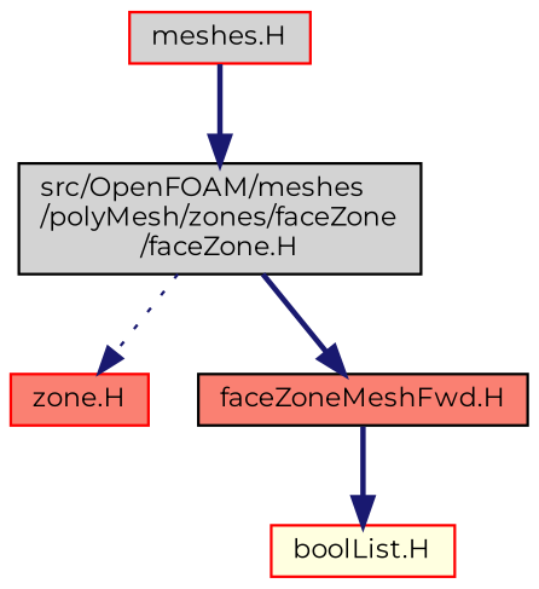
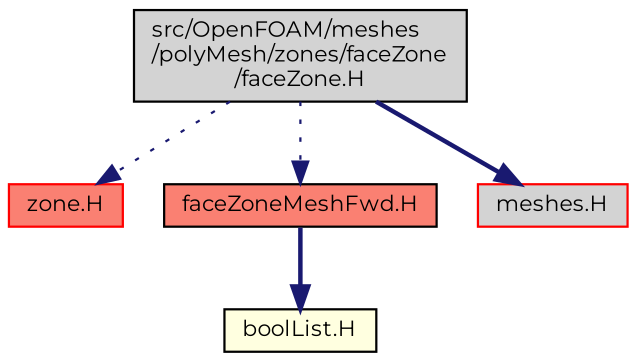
  digraph {
    fontname=Montserrat
    node [color=red fillcolor=lightgrey fontname=Montserrat fontsize=10 shape=record style=filled]
    edge [color=midnightblue fontname=Montserrat fontsize=10 labelfontname=FreeSans labelfontsize=10 style=dotted]
    n1 [color=black fontcolor=black height=0.2 label="src/OpenFOAM/meshes\l/polyMesh/zones/faceZone\l/faceZone.H" width=0.4]
    n2 [fillcolor=salmon height=0.2 label="zone.H" width=0.4]
    n3 [color=black fillcolor=salmon height=0.2 label="faceZoneMeshFwd.H" width=0.4]
    n4 [height=0.2 label="meshes.H" width=0.4]
-   n5 [fillcolor=lightyellow height=0.2 label="boolList.H" width=0.4]
+   n5 [color=black fillcolor=lightyellow height=0.2 label="boolList.H" width=0.4]
    n1 -> n2
-   n1 -> n3 [style=bold]
-   n4 -> n1 [style=bold]
+   n1 -> n3
+   n1 -> n4 [style=bold]
    n3 -> n5 [style=bold]
  }
